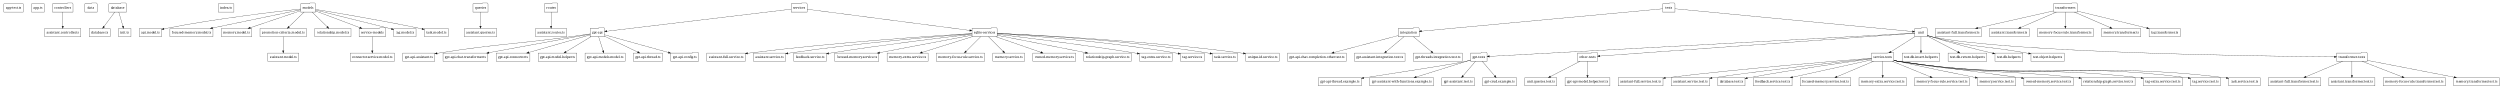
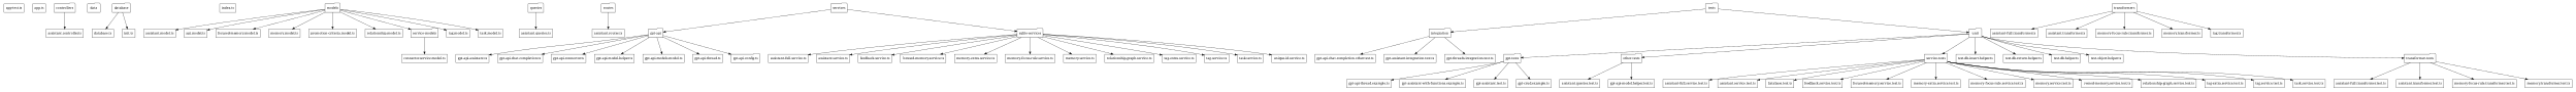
  digraph {
    fontname="Noto Serif"
    nodesep=0.5
    rankdir=TB
    ranksep=1
    node [fontname="Noto Serif" shape=box]
    edge [fontname="Noto Serif"]
    "app-test.ts"
    "app.ts"
    controllers [shape=folder]
    "assistant.controller.ts"
    data [shape=folder]
    database [shape=folder]
    "database.ts"
    "init.ts"
    "index.ts"
    models [shape=folder]
    "assistant.model.ts"
    n12 [label="api.model.ts"]
    "focused-memory.model.ts"
    "memory.model.ts"
    "promotion-criteria.model.ts"
    "relationship.model.ts"
    "service-models" [shape=folder]
    "tag.model.ts"
    "task.model.ts"
    "connector.service.model.ts"
    queries [shape=folder]
    "assistant.queries.ts"
    routes [shape=folder]
    "assistant.routes.ts"
    services [shape=folder]
    "gpt-api" [shape=folder]
    "sqlite-services" [shape=folder]
    "gpt-api-assistant.ts"
-   "gpt-api-chat-completion.ts" [label="gpt-api-chat-transformer.ts"]
+   "gpt-api-chat-completion.ts"
    "gpt-api-connector.ts"
    "gpt-api-model-helper.ts"
    "gpt-api-models.model.ts"
    "gpt-api-thread.ts"
    "gpt-api.config.ts" [shape=folder]
    "assistant-full.service.ts"
    "assistant.service.ts"
    "feedback.service.ts"
    "focused-memory.service.ts"
    "memory-extra.service.ts"
    "memory-focus-rule.service.ts"
    "memory.service.ts"
-   "owned-memory.service.ts"
    "relationship-graph.service.ts"
    "tag-extra.service.ts"
    "tag.service.ts"
    "task.service.ts"
    "unique-id.service.ts"
    tests [shape=folder]
    integration [shape=folder]
    unit [shape=folder]
    n51 [label="gpt-api-chat-completion.other.test.ts"]
    "gpt-assistant.integration.test.ts"
    "gpt-threads.integration.test.ts"
    "gpt-tests" [shape=folder]
    "other-tests" [shape=folder]
    "service-tests" [shape=folder]
    "test-db-insert.helper.ts"
    "test-db-return.helper.ts"
    "test-db.helper.ts"
    "test-object.helper.ts"
    "transformer-tests" [shape=folder]
    "gpt-api-thread.example.ts"
    "gpt-assistant-with-functions.example.ts"
    "gpt-assistant.test.ts"
    "gpt-crud.example.ts"
-   "assistant.queries.test.ts" [label="unit.queries.test.ts"]
+   "assistant.queries.test.ts"
    "gpt-api-model.helper.test.ts"
    "assistant-full.service.test.ts"
    "assistant.service.test.ts"
    "database.test.ts"
    "feedback.service.test.ts"
    "focused-memory.service.test.ts"
    "memory-extra.service.test.ts"
    "memory-focus-rule.service.test.ts"
    "memory.service.test.ts"
    "owned-memory.service.test.ts"
    "relationship-graph.service.test.ts"
    "tag-extra.service.test.ts"
    "tag.service.test.ts"
    "task.service.test.ts"
    "assistant-full.transformer.test.ts"
    "assistant.transformer.test.ts"
    "memory-focus-rule.transformer.test.ts"
    "memory.transformer.test.ts"
    transformers [shape=folder]
    "assistant-full.transformer.ts"
    "assistant.transformer.ts"
    "memory-focus-rule.transformer.ts"
    "memory.transformer.ts"
    "tag.transformer.ts"
    controllers -> "assistant.controller.ts"
    database -> "database.ts"
    database -> "init.ts"
-   "promotion-criteria.model.ts" -> "assistant.model.ts"
+   models -> "assistant.model.ts"
    models -> n12
    models -> "focused-memory.model.ts"
    models -> "memory.model.ts"
    models -> "promotion-criteria.model.ts"
    models -> "relationship.model.ts"
    models -> "service-models"
    models -> "tag.model.ts"
    models -> "task.model.ts"
    "service-models" -> "connector.service.model.ts"
    queries -> "assistant.queries.ts"
    routes -> "assistant.routes.ts"
    services -> "gpt-api"
    services -> "sqlite-services"
    "gpt-api" -> "gpt-api-assistant.ts"
    "gpt-api" -> "gpt-api-chat-completion.ts"
    "gpt-api" -> "gpt-api-connector.ts"
    "gpt-api" -> "gpt-api-model-helper.ts"
    "gpt-api" -> "gpt-api-models.model.ts"
    "gpt-api" -> "gpt-api-thread.ts"
    "gpt-api" -> "gpt-api.config.ts"
    "sqlite-services" -> "assistant-full.service.ts"
    "sqlite-services" -> "assistant.service.ts"
    "sqlite-services" -> "feedback.service.ts"
    "sqlite-services" -> "focused-memory.service.ts"
    "sqlite-services" -> "memory-extra.service.ts"
    "sqlite-services" -> "memory-focus-rule.service.ts"
    "sqlite-services" -> "memory.service.ts"
-   "sqlite-services" -> "owned-memory.service.ts"
    "sqlite-services" -> "relationship-graph.service.ts"
    "sqlite-services" -> "tag-extra.service.ts"
    "sqlite-services" -> "tag.service.ts"
    "sqlite-services" -> "task.service.ts"
    "sqlite-services" -> "unique-id.service.ts"
    tests -> integration
    tests -> unit
    integration -> n51
    integration -> "gpt-assistant.integration.test.ts"
    integration -> "gpt-threads.integration.test.ts"
    unit -> "gpt-tests"
    unit -> "other-tests"
    unit -> "service-tests"
    unit -> "test-db-insert.helper.ts"
    unit -> "test-db-return.helper.ts"
    unit -> "test-db.helper.ts"
    unit -> "test-object.helper.ts"
    unit -> "transformer-tests"
    "gpt-tests" -> "gpt-api-thread.example.ts"
    "gpt-tests" -> "gpt-assistant-with-functions.example.ts"
    "gpt-tests" -> "gpt-assistant.test.ts"
    "gpt-tests" -> "gpt-crud.example.ts"
    "other-tests" -> "assistant.queries.test.ts"
    "other-tests" -> "gpt-api-model.helper.test.ts"
    "service-tests" -> "assistant-full.service.test.ts"
    "service-tests" -> "assistant.service.test.ts"
    "service-tests" -> "database.test.ts"
    "service-tests" -> "feedback.service.test.ts"
    "service-tests" -> "focused-memory.service.test.ts"
    "service-tests" -> "memory-extra.service.test.ts"
    "service-tests" -> "memory-focus-rule.service.test.ts"
    "service-tests" -> "memory.service.test.ts"
    "service-tests" -> "owned-memory.service.test.ts"
    "service-tests" -> "relationship-graph.service.test.ts"
    "service-tests" -> "tag-extra.service.test.ts"
    "service-tests" -> "tag.service.test.ts"
    "service-tests" -> "task.service.test.ts"
    "transformer-tests" -> "assistant-full.transformer.test.ts"
    "transformer-tests" -> "assistant.transformer.test.ts"
    "transformer-tests" -> "memory-focus-rule.transformer.test.ts"
    "transformer-tests" -> "memory.transformer.test.ts"
    transformers -> "assistant-full.transformer.ts"
    transformers -> "assistant.transformer.ts"
    transformers -> "memory-focus-rule.transformer.ts"
    transformers -> "memory.transformer.ts"
    transformers -> "tag.transformer.ts"
  }
